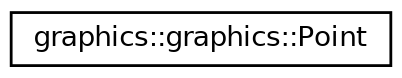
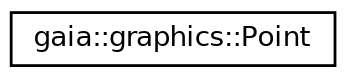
  digraph {
    rankdir=LR
-   n1 [color=black fillcolor=white fontname=Helvetica fontsize=10 height=0.2 label="graphics::graphics::Point" shape=record style=filled width=0.4]
+   n1 [color=black fillcolor=white fontname=Helvetica fontsize=10 height=0.2 label="gaia::graphics::Point" shape=record style=filled width=0.4]
  }
